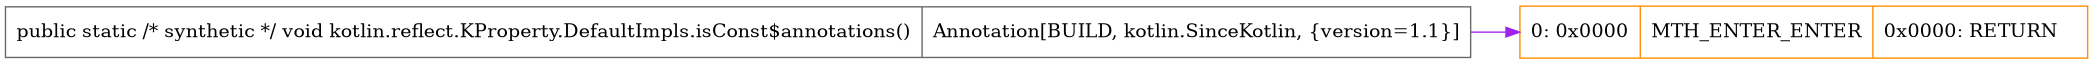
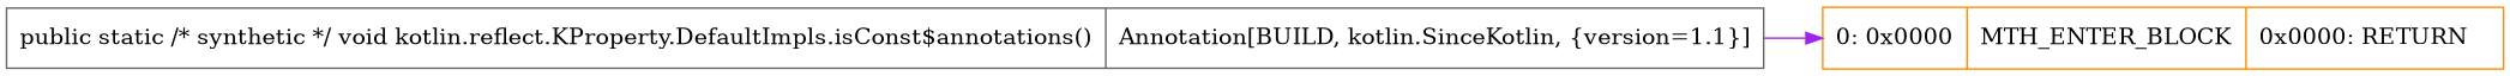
  digraph {
    rankdir=LR
    node [shape=record]
-   n1 [label="{0\:\ 0x0000|MTH_ENTER_ENTER\l|0x0000: RETURN   \l}" color=darkorange]
+   n1 [label="{0\:\ 0x0000|MTH_ENTER_BLOCK\l|0x0000: RETURN   \l}" color=darkorange]
    n2 [label="{public static \/* synthetic *\/ void kotlin.reflect.KProperty.DefaultImpls.isConst$annotations()  | Annotation[BUILD, kotlin.SinceKotlin, \{version=1.1\}]\l}" color=gray40]
    n2 -> n1 [color=purple]
  }
